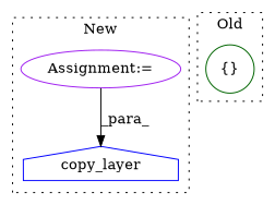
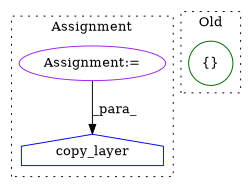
  digraph {
    n1 [a=32 l="11,1" label=copy_layer s="3300,3322" shape=house color=blue]
    n2 [a=7 l=1 label="Assignment:=" s=3180 shape=ellipse color=purple]
    n3 [a=4 l="1,1" label="{}" s="3015,3021" shape=circle color=darkgreen]
    subgraph cluster_1 {
-     label=New
+     label=Assignment
      style=dotted
      n1
      n2
    }
    subgraph cluster_2 {
      label=Old
      style=dotted
      n3
    }
    n2 -> n1 [label=_para_]
  }
